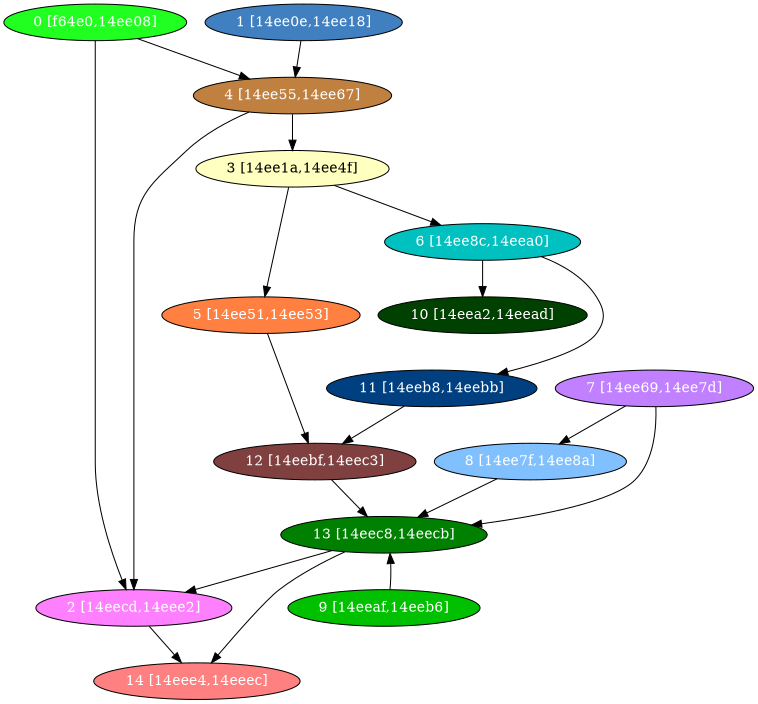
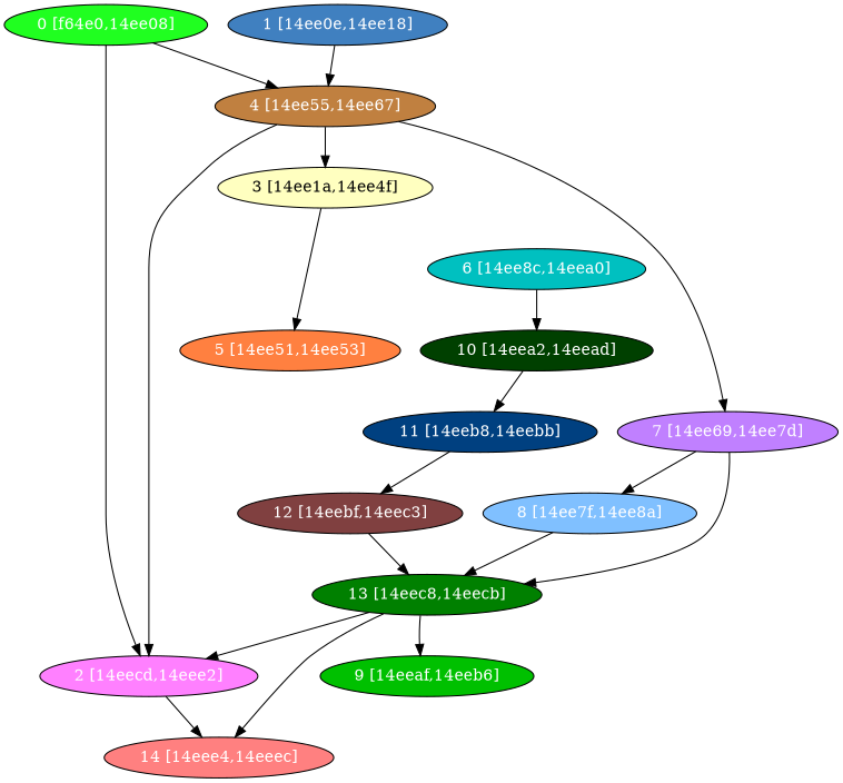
  digraph {
    node [fontcolor="#ffffff" shape=oval style=filled]
    n1 [fillcolor="#20FF20" label="0 [f64e0,14ee08]"]
    n2 [fillcolor="#FF80FF" label="2 [14eecd,14eee2]"]
    n3 [fillcolor="#C08040" label="4 [14ee55,14ee67]"]
    n4 [fillcolor="#4080C0" label="1 [14ee0e,14ee18]"]
    n5 [fillcolor="#FF8080" label="14 [14eee4,14eeec]"]
    n6 [fillcolor="#FFFFC0" fontcolor="#000000" label="3 [14ee1a,14ee4f]"]
    n7 [fillcolor="#FF8040" label="5 [14ee51,14ee53]"]
    n8 [fillcolor="#00C0C0" label="6 [14ee8c,14eea0]"]
    n9 [fillcolor="#C080FF" label="7 [14ee69,14ee7d]"]
    n10 [fillcolor="#804040" label="12 [14eebf,14eec3]"]
    n11 [fillcolor="#004000" label="10 [14eea2,14eead]"]
    n12 [fillcolor="#004080" label="11 [14eeb8,14eebb]"]
    n13 [fillcolor="#80C0FF" label="8 [14ee7f,14ee8a]"]
    n14 [fillcolor="#008000" label="13 [14eec8,14eecb]"]
    n15 [fillcolor="#00C000" label="9 [14eeaf,14eeb6]"]
    n1 -> n2
    n1 -> n3
    n2 -> n5
    n3 -> n2
    n3 -> n6
+   n3 -> n9
    n4 -> n3
    n6 -> n7
-   n6 -> n8
-   n7 -> n10
    n8 -> n11
-   n8 -> n12
+   n11 -> n12
    n9 -> n13
    n9 -> n14
    n10 -> n14
    n12 -> n10
    n13 -> n14
    n14 -> n2
    n14 -> n5
-   n15 -> n14
+   n14 -> n15
  }
